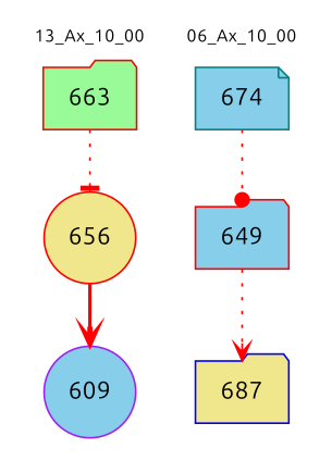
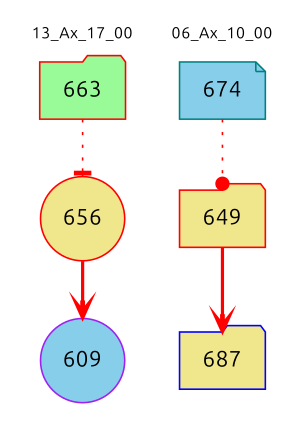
  digraph {
    fontname=Ubuntu
    node [color=red fillcolor=skyblue fontname=Ubuntu shape=folder style=filled]
    edge [arrowhead=vee color=red fontname=Ubuntu style=dotted]
    n1 [fillcolor=palegreen label=663]
    n2 [fillcolor=khaki label=656 shape=circle]
    n3 [color=purple label=609 shape=circle]
    n4 [color=teal label=674 shape=note]
-   n5 [label=649]
+   n5 [fillcolor=khaki label=649]
    n6 [color=blue fillcolor=khaki label=687]
    subgraph cluster_1 {
      color=white
      fontsize=10
-     label="13_Ax_10_00"
+     label="13_Ax_17_00"
      n1
      n2
      n3
    }
    subgraph cluster_2 {
      color=white
      fontsize=10
      label="06_Ax_10_00"
      n4
      n5
      n6
    }
    n1 -> n2 [arrowhead=tee]
    n2 -> n3 [style=bold]
    n4 -> n5 [arrowhead=dot]
-   n5 -> n6
+   n5 -> n6 [style=bold]
  }
